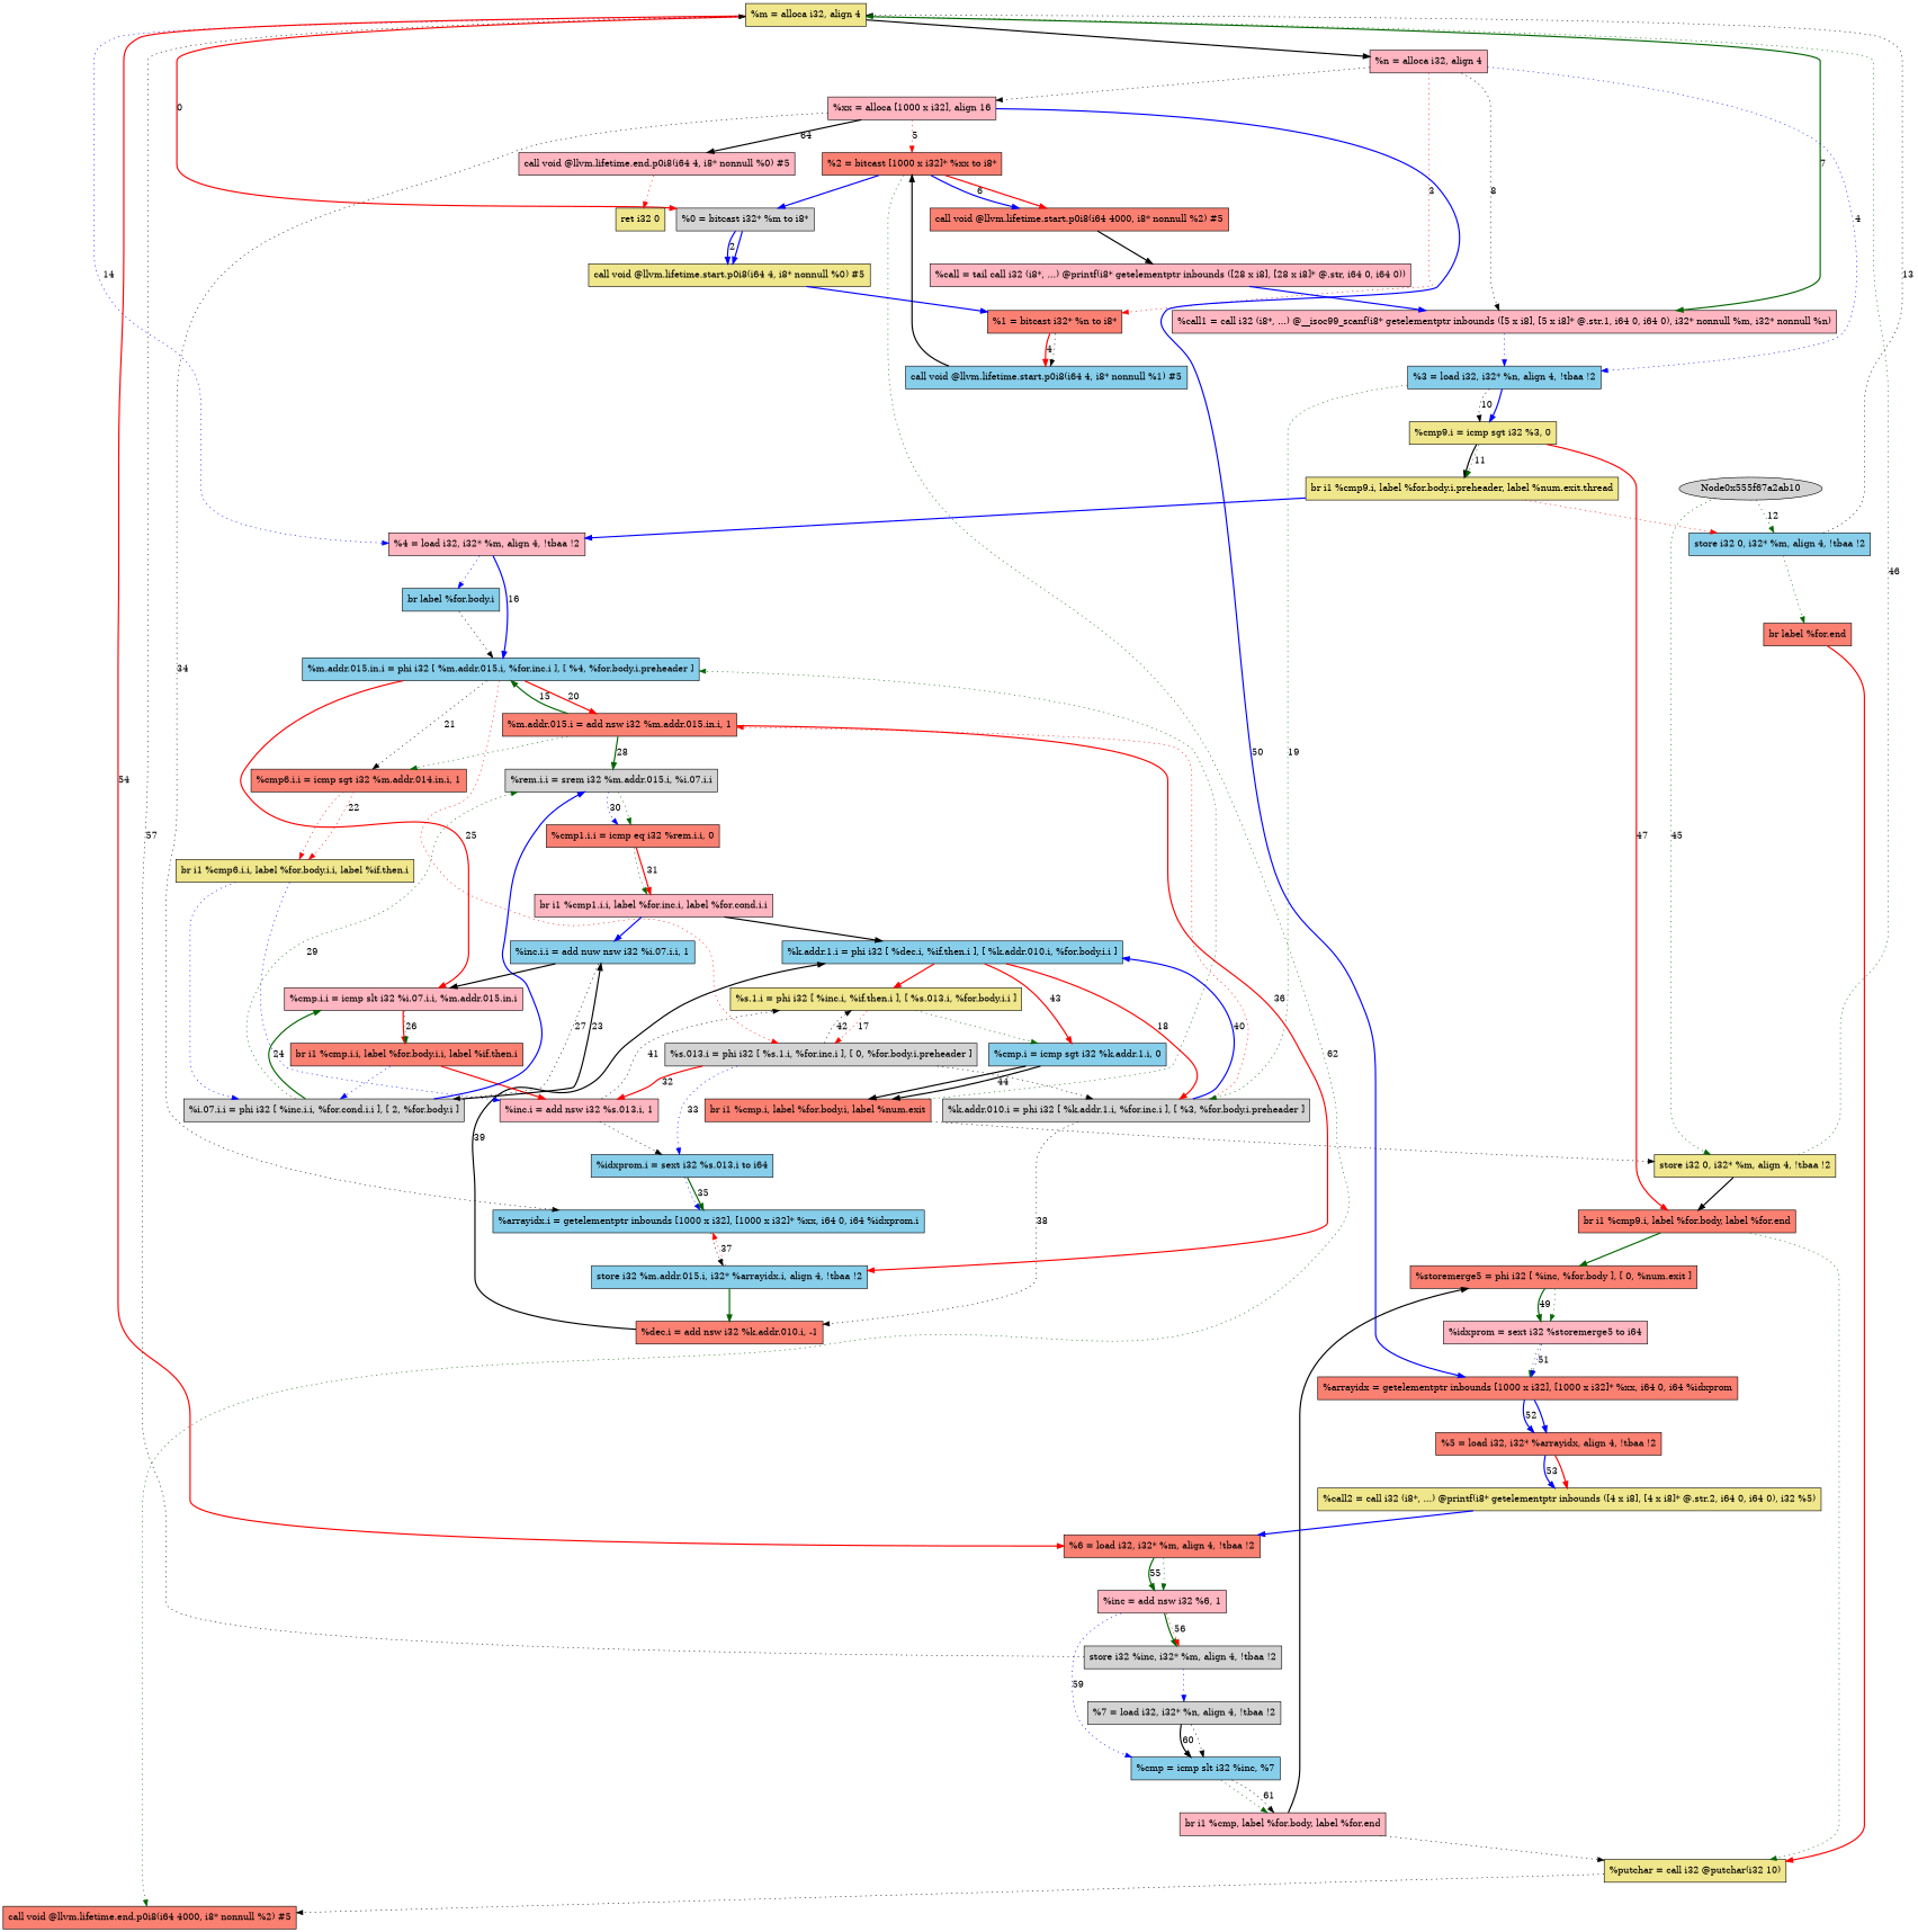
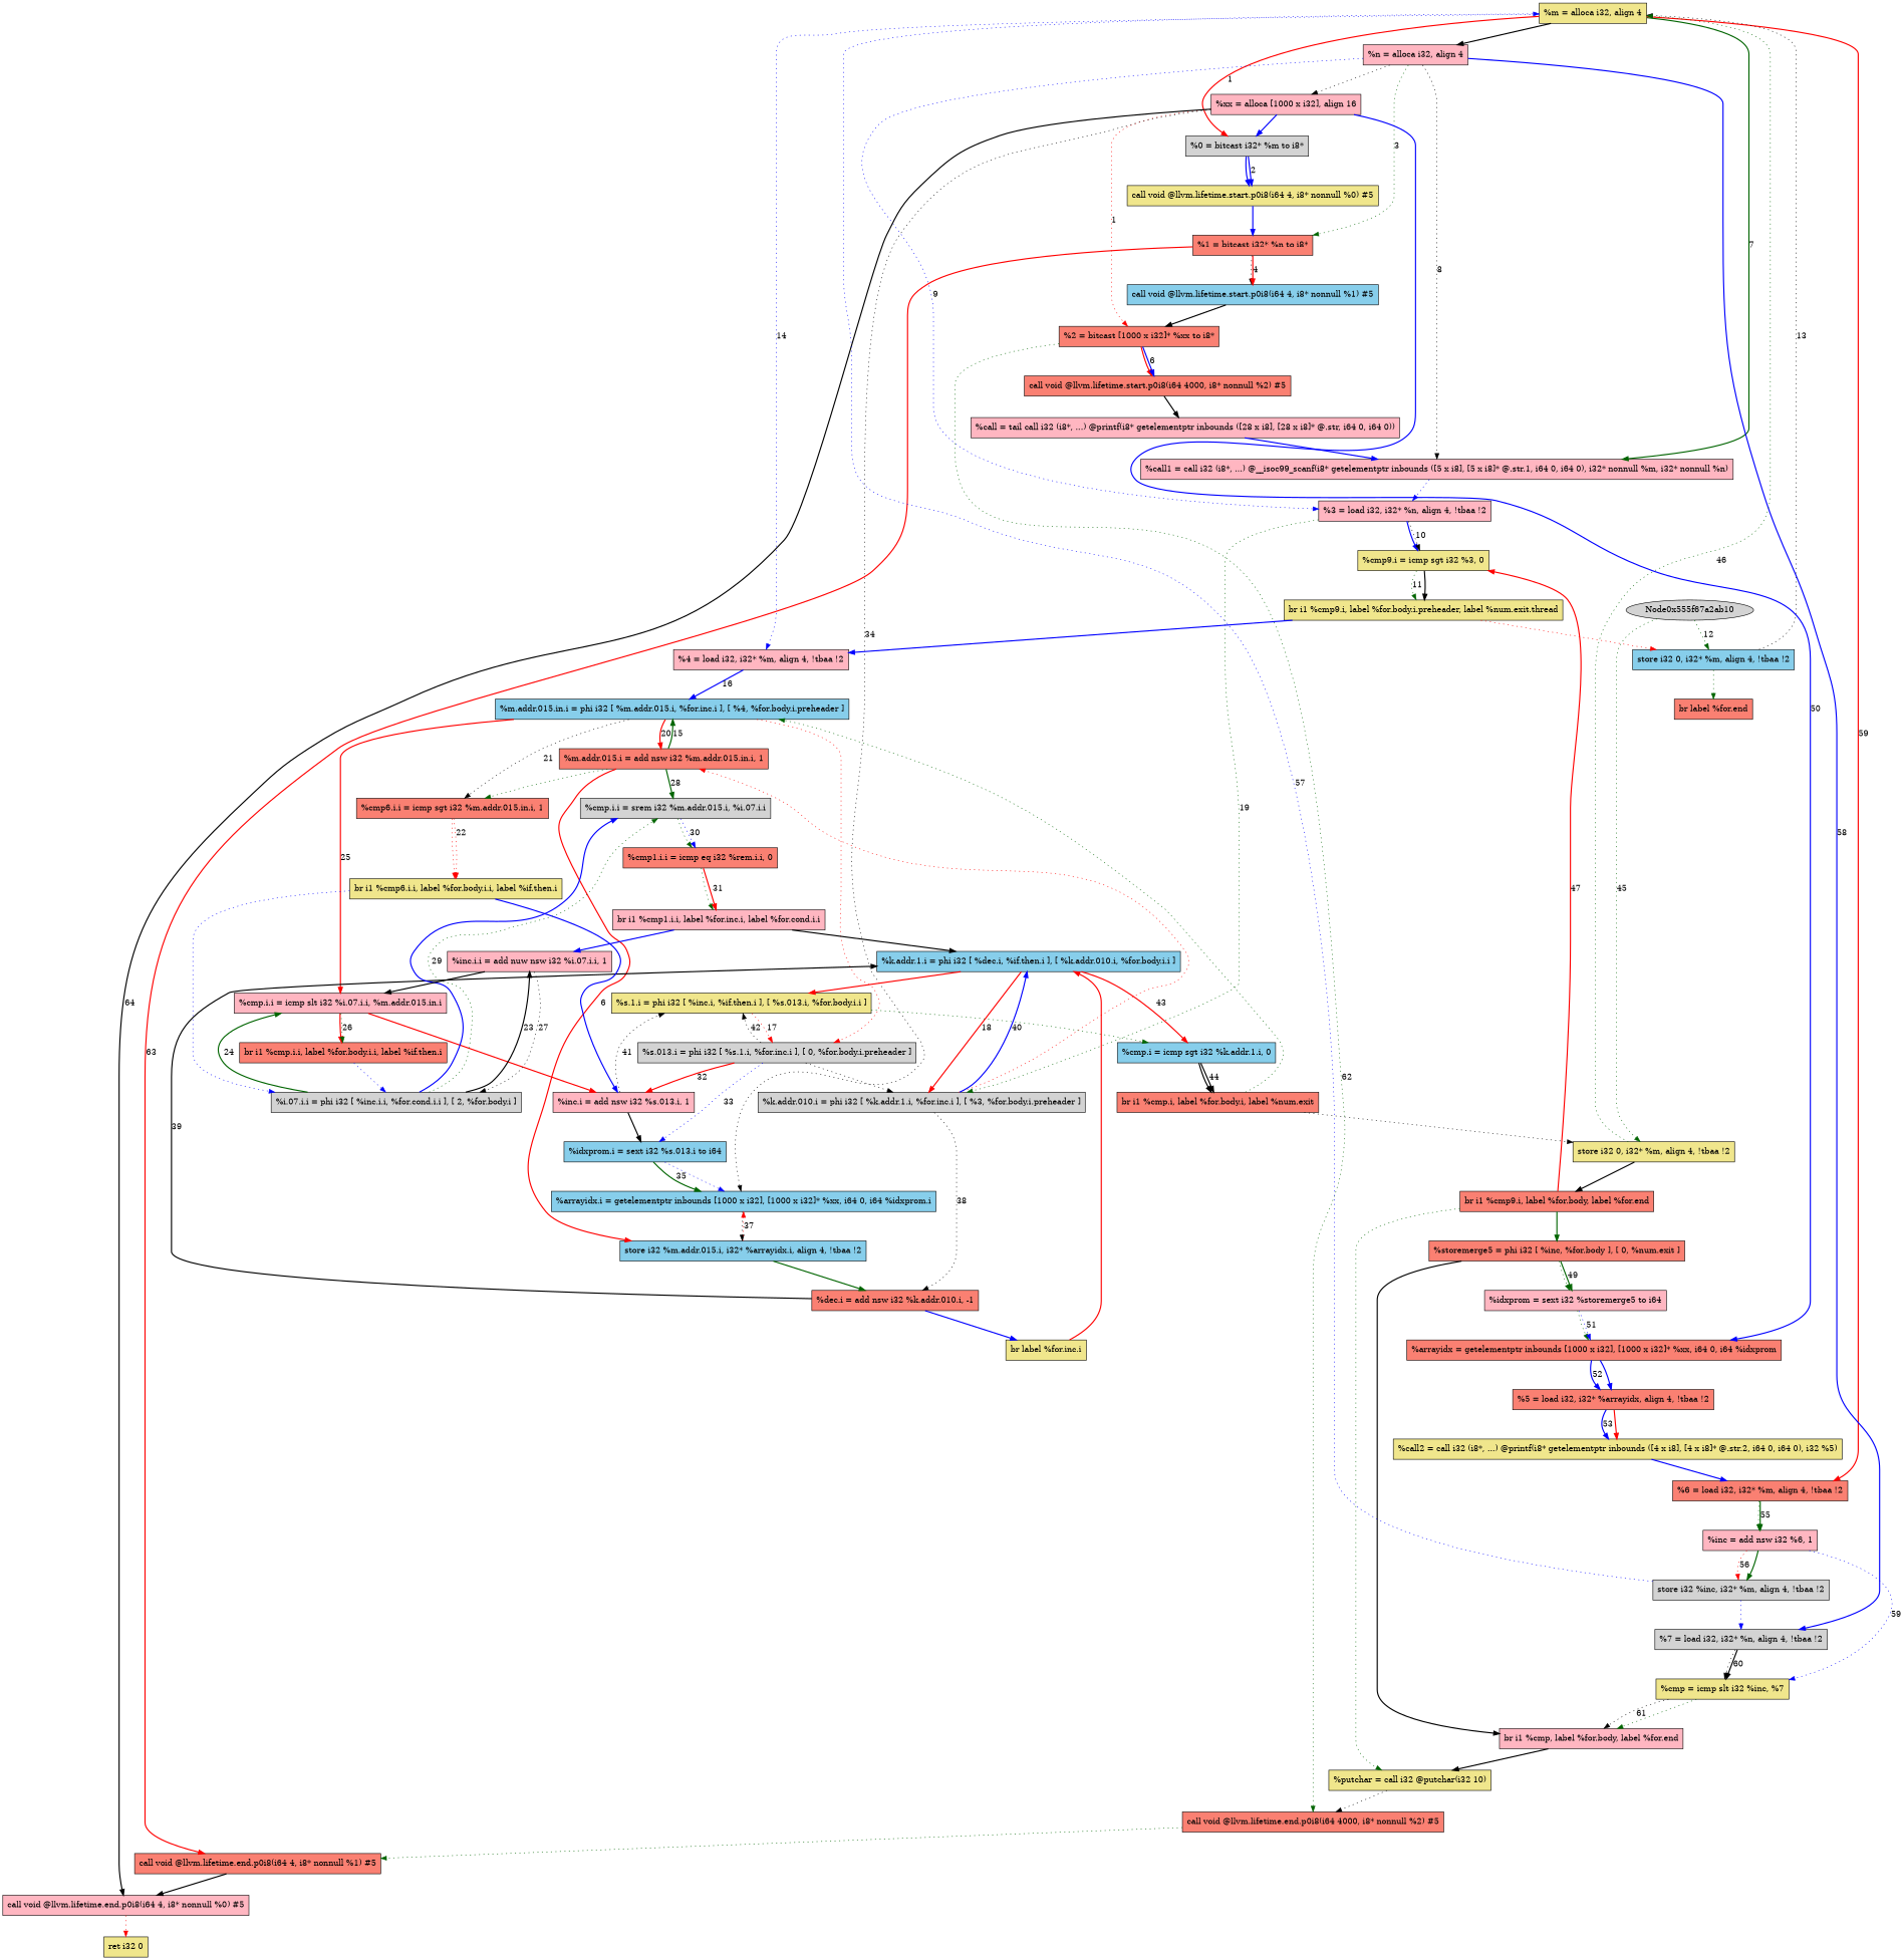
  digraph {
    node [fillcolor=salmon shape=record style=filled]
    edge [color=black style=bold]
    n1 [fillcolor=khaki label="  %m = alloca i32, align 4"]
    n2 [fillcolor=lightpink label="  %n = alloca i32, align 4"]
    n3 [fillcolor=lightgrey label="  %0 = bitcast i32* %m to i8*"]
    n4 [fillcolor=lightpink label="  %call1 = call i32 (i8*, ...) @__isoc99_scanf(i8* getelementptr inbounds ([5 x i8], [5 x i8]* @.str.1, i64 0, i64 0), i32* nonnull %m, i32* nonnull %n)"]
    n5 [fillcolor=lightpink label="  %4 = load i32, i32* %m, align 4, !tbaa !2"]
    n6 [label="  %6 = load i32, i32* %m, align 4, !tbaa !2"]
    n7 [fillcolor=lightpink label="  %xx = alloca [1000 x i32], align 16"]
    n8 [label="  %1 = bitcast i32* %n to i8*"]
-   n9 [fillcolor=skyblue label="  %3 = load i32, i32* %n, align 4, !tbaa !2"]
+   n9 [fillcolor=lightpink label="  %3 = load i32, i32* %n, align 4, !tbaa !2"]
    n10 [fillcolor=lightgrey label="  %7 = load i32, i32* %n, align 4, !tbaa !2"]
    n11 [fillcolor=khaki label="  call void @llvm.lifetime.start.p0i8(i64 4, i8* nonnull %0) #5"]
-   n12 [fillcolor=skyblue label="  br label %for.body.i"]
    n13 [fillcolor=skyblue label="  %m.addr.015.in.i = phi i32 [ %m.addr.015.i, %for.inc.i ], [ %4, %for.body.i.preheader ]"]
    n14 [fillcolor=lightpink label="  %inc = add nsw i32 %6, 1"]
    n15 [label="  %2 = bitcast [1000 x i32]* %xx to i8*"]
    n16 [fillcolor=skyblue label="  %arrayidx.i = getelementptr inbounds [1000 x i32], [1000 x i32]* %xx, i64 0, i64 %idxprom.i"]
    n17 [label="  %arrayidx = getelementptr inbounds [1000 x i32], [1000 x i32]* %xx, i64 0, i64 %idxprom"]
    n18 [fillcolor=lightpink label="  call void @llvm.lifetime.end.p0i8(i64 4, i8* nonnull %0) #5"]
    n19 [fillcolor=skyblue label="  call void @llvm.lifetime.start.p0i8(i64 4, i8* nonnull %1) #5"]
+   n20 [label="  call void @llvm.lifetime.end.p0i8(i64 4, i8* nonnull %1) #5"]
    n21 [fillcolor=khaki label="  %cmp9.i = icmp sgt i32 %3, 0"]
    n22 [fillcolor=lightgrey label="  %k.addr.010.i = phi i32 [ %k.addr.1.i, %for.inc.i ], [ %3, %for.body.i.preheader ]"]
-   n23 [fillcolor=skyblue label="  %cmp = icmp slt i32 %inc, %7"]
+   n23 [fillcolor=khaki label="  %cmp = icmp slt i32 %inc, %7"]
    n24 [label="  call void @llvm.lifetime.start.p0i8(i64 4000, i8* nonnull %2) #5"]
    n25 [label="  call void @llvm.lifetime.end.p0i8(i64 4000, i8* nonnull %2) #5"]
    n26 [fillcolor=skyblue label="  store i32 %m.addr.015.i, i32* %arrayidx.i, align 4, !tbaa !2"]
    n27 [label="  %5 = load i32, i32* %arrayidx, align 4, !tbaa !2"]
    n28 [fillcolor=khaki label="  ret i32 0"]
    n29 [fillcolor=lightpink label="  %call = tail call i32 (i8*, ...) @printf(i8* getelementptr inbounds ([28 x i8], [28 x i8]* @.str, i64 0, i64 0))"]
    n30 [fillcolor=khaki label="  br i1 %cmp9.i, label %for.body.i.preheader, label %num.exit.thread"]
    n31 [label="  br i1 %cmp9.i, label %for.body, label %for.end"]
    n32 [label="  %m.addr.015.i = add nsw i32 %m.addr.015.in.i, 1"]
    n33 [label="  %dec.i = add nsw i32 %k.addr.010.i, -1"]
    n34 [fillcolor=skyblue label="  %k.addr.1.i = phi i32 [ %dec.i, %if.then.i ], [ %k.addr.010.i, %for.body.i.i ]"]
    n35 [fillcolor=skyblue label="  store i32 0, i32* %m, align 4, !tbaa !2"]
    n36 [fillcolor=khaki label="  %putchar = call i32 @putchar(i32 10)"]
    n37 [label="  %storemerge5 = phi i32 [ %inc, %for.body ], [ 0, %num.exit ]"]
    n38 [label="  br label %for.end"]
    n39 [fillcolor=lightgrey label="  %s.013.i = phi i32 [ %s.1.i, %for.inc.i ], [ 0, %for.body.i.preheader ]"]
-   n40 [label="%cmp6.i.i = icmp sgt i32 %m.addr.014.in.i, 1"]
+   n40 [label="  %cmp6.i.i = icmp sgt i32 %m.addr.015.in.i, 1"]
    n41 [fillcolor=lightpink label="  %cmp.i.i = icmp slt i32 %i.07.i.i, %m.addr.015.in.i"]
    n42 [fillcolor=lightpink label="  %inc.i = add nsw i32 %s.013.i, 1"]
    n43 [fillcolor=skyblue label="  %idxprom.i = sext i32 %s.013.i to i64"]
    n44 [fillcolor=khaki label="  %s.1.i = phi i32 [ %inc.i, %if.then.i ], [ %s.013.i, %for.body.i.i ]"]
-   n45 [fillcolor=lightgrey label="  %rem.i.i = srem i32 %m.addr.015.i, %i.07.i.i"]
+   n45 [fillcolor=lightgrey label="%cmp.i.i = srem i32 %m.addr.015.i, %i.07.i.i"]
    n46 [fillcolor=khaki label="  br i1 %cmp6.i.i, label %for.body.i.i, label %if.then.i"]
    n47 [label="  br i1 %cmp.i.i, label %for.body.i.i, label %if.then.i"]
    n48 [fillcolor=skyblue label="  %cmp.i = icmp sgt i32 %k.addr.1.i, 0"]
+   n49 [fillcolor=khaki label="  br label %for.inc.i"]
    n50 [label="  %cmp1.i.i = icmp eq i32 %rem.i.i, 0"]
    n51 [fillcolor=lightgrey label="  %i.07.i.i = phi i32 [ %inc.i.i, %for.cond.i.i ], [ 2, %for.body.i ]"]
-   n52 [fillcolor=skyblue label="  %inc.i.i = add nuw nsw i32 %i.07.i.i, 1"]
+   n52 [fillcolor=lightpink label="  %inc.i.i = add nuw nsw i32 %i.07.i.i, 1"]
    n53 [fillcolor=lightpink label="  br i1 %cmp1.i.i, label %for.inc.i, label %for.cond.i.i"]
    n54 [label="  br i1 %cmp.i, label %for.body.i, label %num.exit"]
    n55 [fillcolor=khaki label="  store i32 0, i32* %m, align 4, !tbaa !2"]
    n56 [fillcolor=lightpink label="  %idxprom = sext i32 %storemerge5 to i64"]
    n57 [fillcolor=khaki label="  %call2 = call i32 (i8*, ...) @printf(i8* getelementptr inbounds ([4 x i8], [4 x i8]* @.str.2, i64 0, i64 0), i32 %5)"]
    n58 [fillcolor=lightgrey label="  store i32 %inc, i32* %m, align 4, !tbaa !2"]
    n59 [fillcolor=lightpink label="  br i1 %cmp, label %for.body, label %for.end"]
    Node0x555f67a2ab10 [fillcolor=lightgrey shape=""]
    n1 -> n2
-   n1 -> n3 [color=red label=0]
+   n1 -> n3 [color=red label=1]
    n1 -> n4 [color=darkgreen label=7]
    n1 -> n5 [color=blue label=14 style=dotted]
-   n1 -> n6 [color=red label=54]
+   n1 -> n6 [color=red label=59]
    n2 -> n4 [label=8 style=dotted]
    n2 -> n7 [style=dotted]
-   n2 -> n8 [color=red label=3 style=dotted]
-   n2 -> n9 [color=blue label=4 style=dotted]
+   n2 -> n8 [color=darkgreen label=3 style=dotted]
+   n2 -> n9 [color=blue label=9 style=dotted]
+   n2 -> n10 [color=blue label=58]
    n3 -> n11 [color=blue]
    n3 -> n11 [color=blue label=2]
    n4 -> n9 [color=blue style=dotted]
-   n5 -> n12 [color=blue style=dotted]
    n5 -> n13 [color=blue label=16]
    n6 -> n14 [color=darkgreen style=dotted]
    n6 -> n14 [color=darkgreen label=55]
-   n15 -> n3 [color=blue]
-   n7 -> n15 [color=red label=5 style=dotted]
+   n7 -> n3 [color=blue]
+   n7 -> n15 [color=red label=1 style=dotted]
    n7 -> n16 [label=34 style=dotted]
    n7 -> n17 [color=blue label=50]
    n7 -> n18 [label=64]
    n8 -> n19 [style=dotted]
    n8 -> n19 [color=red label=4]
+   n8 -> n20 [color=red label=63]
    n9 -> n21 [color=blue]
    n9 -> n21 [label=10 style=dotted]
    n9 -> n22 [color=darkgreen label=19 style=dotted]
    n10 -> n23 [style=dotted]
    n10 -> n23 [label=60]
    n11 -> n8 [color=blue]
-   n12 -> n13 [style=dotted]
    n13 -> n32 [color=red label=20]
    n13 -> n39 [color=red style=dotted]
    n13 -> n40 [label=21 style=dotted]
    n13 -> n41 [color=red label=25]
    n14 -> n23 [color=blue label=59 style=dotted]
    n14 -> n58 [color=darkgreen]
    n14 -> n58 [color=red label=56 style=dotted]
    n15 -> n24 [color=red]
    n15 -> n24 [color=blue label=6]
    n15 -> n25 [color=darkgreen label=62 style=dotted]
    n16 -> n26 [style=dotted]
    n17 -> n27 [color=blue]
    n17 -> n27 [color=blue label=52]
    n18 -> n28 [color=red style=dotted]
    n19 -> n15
+   n20 -> n18
    n21 -> n30
    n21 -> n30 [color=darkgreen label=11 style=dotted]
-   n21 -> n31 [color=red label=47]
+   n31 -> n21 [color=red label=47]
    n22 -> n32 [color=red style=dotted]
    n22 -> n33 [label=38 style=dotted]
    n22 -> n34 [color=blue label=40]
    n23 -> n59 [color=darkgreen style=dotted]
    n23 -> n59 [label=61 style=dotted]
    n24 -> n29
+   n25 -> n20 [color=darkgreen style=dotted]
    n26 -> n16 [color=red label=37 style=dotted]
    n26 -> n33 [color=darkgreen]
    n27 -> n57 [color=red]
    n27 -> n57 [color=blue label=53]
    n29 -> n4 [color=blue]
    n30 -> n5 [color=blue]
    n30 -> n35 [color=red style=dotted]
    n31 -> n36 [color=darkgreen style=dotted]
    n31 -> n37 [color=darkgreen]
    n32 -> n13 [color=darkgreen label=15]
-   n32 -> n26 [color=red label=36]
+   n32 -> n26 [color=red label=6]
    n32 -> n40 [color=darkgreen style=dotted]
    n32 -> n45 [color=darkgreen label=28]
    n33 -> n34 [label=39]
+   n33 -> n49 [color=blue]
    n34 -> n22 [color=red label=18]
    n34 -> n44 [color=red]
    n34 -> n48 [color=red label=43]
    n35 -> n1 [label=13 style=dotted]
    n35 -> n38 [color=darkgreen style=dotted]
    n36 -> n25 [style=dotted]
    n37 -> n56 [color=darkgreen style=dotted]
    n37 -> n56 [color=darkgreen label=49]
-   n38 -> n36 [color=red]
    n39 -> n22 [style=dotted]
    n39 -> n42 [color=red label=32]
    n39 -> n43 [color=blue label=33 style=dotted]
    n39 -> n44 [label=42 style=dotted]
    n40 -> n46 [color=red style=dotted]
    n40 -> n46 [color=red label=22 style=dotted]
    n41 -> n47 [color=red]
    n41 -> n47 [color=darkgreen label=26 style=dotted]
-   n42 -> n43 [style=dotted]
+   n42 -> n43
    n42 -> n44 [label=41 style=dotted]
    n43 -> n16 [color=blue style=dotted]
    n43 -> n16 [color=darkgreen label=35]
    n44 -> n39 [color=red label=17 style=dotted]
    n44 -> n48 [color=darkgreen style=dotted]
    n45 -> n50 [color=darkgreen style=dotted]
    n45 -> n50 [color=blue label=30 style=dotted]
-   n46 -> n42 [color=blue style=dotted]
+   n46 -> n42 [color=blue]
    n46 -> n51 [color=blue style=dotted]
-   n47 -> n42 [color=red]
+   n41 -> n42 [color=red]
    n47 -> n51 [color=blue style=dotted]
    n48 -> n54
    n48 -> n54 [label=44]
+   n49 -> n34 [color=red]
    n50 -> n53 [color=darkgreen style=dotted]
    n50 -> n53 [color=red label=31]
    n51 -> n41 [color=darkgreen label=24]
    n51 -> n45 [color=blue]
    n51 -> n45 [color=darkgreen label=29 style=dotted]
    n51 -> n52 [label=23]
    n52 -> n41
    n52 -> n51 [label=27 style=dotted]
    n53 -> n34
    n53 -> n52 [color=blue]
    n54 -> n13 [color=darkgreen style=dotted]
    n54 -> n55 [style=dotted]
    n55 -> n1 [color=darkgreen label=46 style=dotted]
    n55 -> n31
    n56 -> n17 [color=darkgreen style=dotted]
    n56 -> n17 [color=blue label=51 style=dotted]
    n57 -> n6 [color=blue]
-   n58 -> n1 [label=57 style=dotted]
+   n58 -> n1 [color=blue label=57 style=dotted]
    n58 -> n10 [color=blue style=dotted]
-   n59 -> n36 [style=dotted]
-   n59 -> n37
+   n59 -> n36
+   n37 -> n59
    Node0x555f67a2ab10 -> n35 [color=darkgreen label=12 style=dotted]
    Node0x555f67a2ab10 -> n55 [color=darkgreen label=45 style=dotted]
  }
